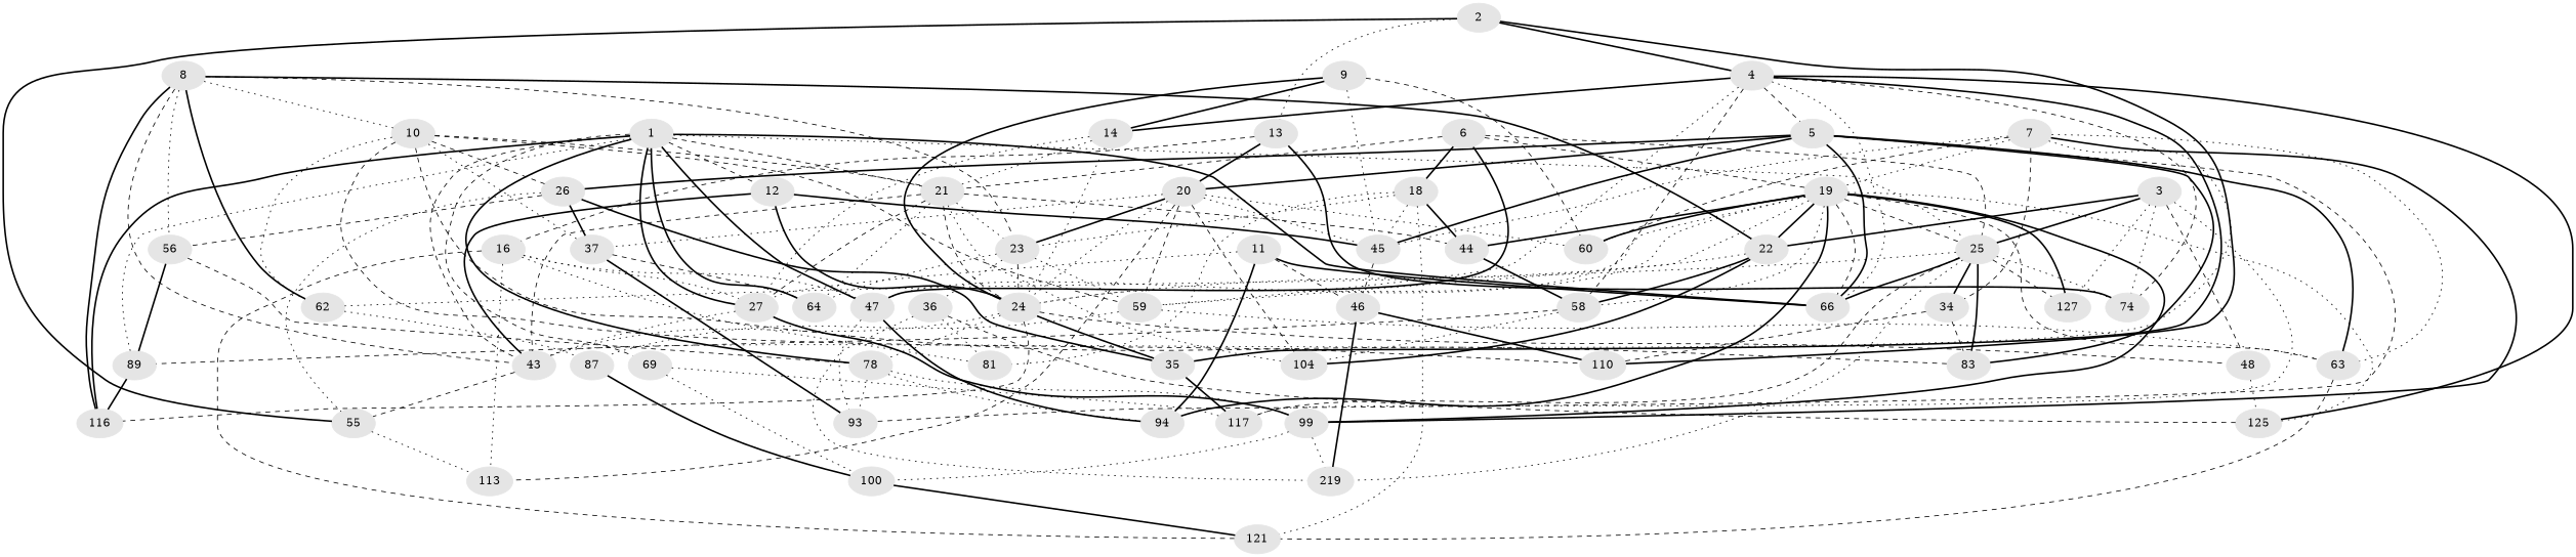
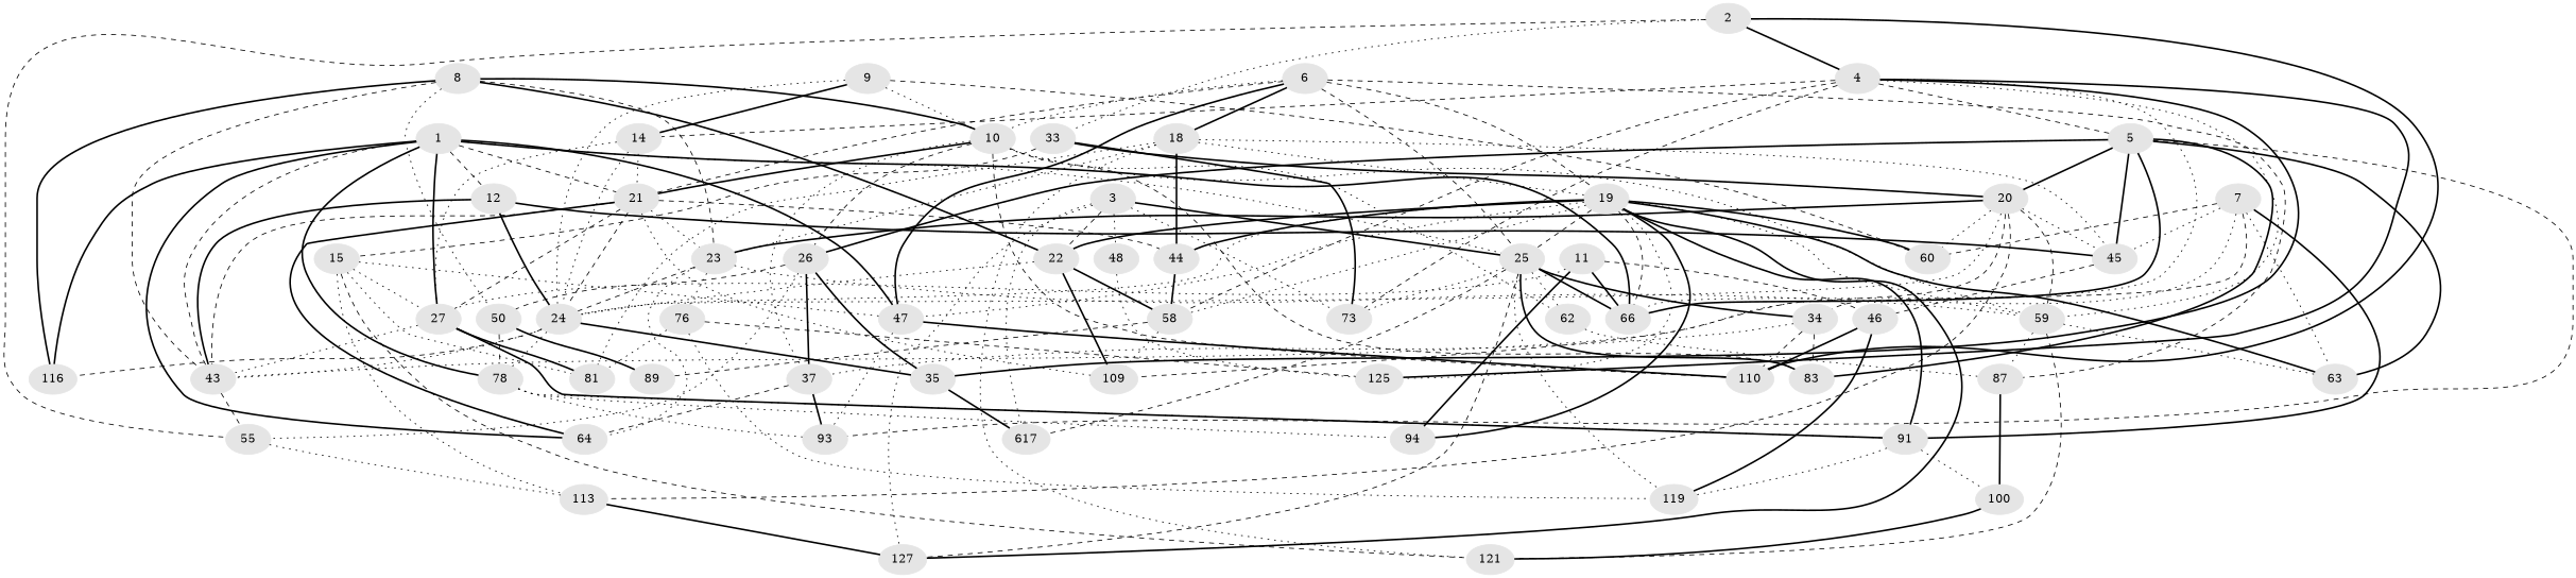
  graph {
    node [color=gray90 style=filled]
    edge [style=dotted]
    1 [super="+49+40+16"]
    12
    21 [super="+39+98"]
    25 [super="+75+32"]
    27 [super="+96+101"]
    43 [super="+88"]
    47 [super="+95"]
    64
    66 [super="+107+118"]
-   69
    78 [super="+104"]
    89
    116
    45 [super="+52"]
    24 [super="+106+51"]
    23 [super="+86+90"]
    44
-   109 [label=104]
-   73 [label=74]
-   117
+   109
+   73
+   117 [label=617]
    127
    83
    34
    62
-   119 [label=219]
-   99 [super="+114"]
+   119
+   99 [super="+114" label=91]
    81
    55
    93
    94
    100
    4 [super="+111+31"]
    5 [super="+70+41"]
    14 [super="+123"]
    35
    58 [super="+126"]
    59 [super="+84+61"]
    125
    2
-   13
+   13 [label=33]
    110
    20 [super="+33+65"]
-   15 [super="+76" label=16]
+   15 [super="+76"]
    113
    3 [super="+30"]
    22 [super="+97"]
    48
    26 [super="+112"]
    63
    87
    121
    60
    37 [super="+102"]
-   56
+   56 [label=50]
    46
    6 [super="+115+105"]
    10 [super="+71+120"]
    18 [super="+72"]
    19 [super="+38+82+29"]
    7 [super="+91+53"]
    8 [super="+17+57"]
-   36
+   36 [label=76]
    9
    11
    1 -- 12 [style=dashed]
    1 -- 21 [style=dashed]
    1 -- 25
    1 -- 27 [style=bold]
    1 -- 43 [style=dashed]
    1 -- 47 [style=bold]
    1 -- 64 [style=bold]
    1 -- 66 [style=bold]
-   1 -- 69 [style=dashed]
    1 -- 78 [style=bold]
-   1 -- 89
    1 -- 116 [style=bold]
    12 -- 43 [style=bold]
    12 -- 45 [style=bold]
    12 -- 24 [style=bold]
    21 -- 27 [style=dashed]
    21 -- 43 [style=dashed]
-   21 -- 64
+   21 -- 64 [style=bold]
    21 -- 24 [style=dashed]
    21 -- 23
    21 -- 44 [style=dashed]
    21 -- 109
    25 -- 66 [style=bold]
    25 -- 73
    25 -- 117 [style=dashed]
    25 -- 127 [style=dashed]
    25 -- 83 [style=bold]
    25 -- 34 [style=bold]
    25 -- 62
    25 -- 119
    27 -- 43
    27 -- 99 [style=bold]
+   27 -- 81 [style=bold]
    43 -- 55 [style=dashed]
    47 -- 93
-   47 -- 94 [style=bold]
-   69 -- 117
-   69 -- 100
+   47 -- 110 [style=bold]
    78 -- 99
    78 -- 93
    78 -- 94
-   89 -- 116 [style=bold]
    45 -- 46 [style=dashed]
    24 -- 43
    24 -- 78
    24 -- 116 [style=dashed]
    24 -- 35 [style=bold]
-   24 -- 48 [style=dashed weight=2]
    23 -- 64
    23 -- 24 [style=dashed]
    23 -- 59
    23 -- 36
    44 -- 58 [style=bold]
    34 -- 83 [style=dashed]
    34 -- 110 [style=dashed]
    62 -- 87
    99 -- 119
    99 -- 100
    55 -- 113
    100 -- 121 [style=bold]
    4 -- 66
    4 -- 73 [style=dashed]
    4 -- 5 [style=dashed]
-   4 -- 14 [style=bold weight=2]
+   4 -- 14 [style=dashed weight=2]
    4 -- 35 [style=bold]
    4 -- 58 [style=dashed]
    4 -- 59
    4 -- 125 [style=bold]
    5 -- 66 [style=bold]
    5 -- 45 [style=bold]
    5 -- 83 [style=bold]
    5 -- 93 [style=dashed]
    5 -- 20 [style=bold]
    5 -- 26 [style=bold]
    5 -- 63 [style=bold]
    14 -- 21
    14 -- 27
    14 -- 24
    35 -- 117 [style=bold]
    58 -- 89 [style=dashed]
    58 -- 109
    59 -- 63
    59 -- 87
-   63 -- 121 [style=dashed]
-   2 -- 55 [style=bold]
+   59 -- 121 [style=dashed]
+   2 -- 55 [style=dashed]
    2 -- 4 [style=bold]
    2 -- 13
    2 -- 110 [style=bold]
    13 -- 73 [style=bold]
    13 -- 20 [style=bold]
    13 -- 15 [style=dashed]
    20 -- 45
    20 -- 24
    20 -- 23 [style=bold]
    20 -- 109 [style=dashed]
    20 -- 59 [style=dashed]
    20 -- 113 [style=dashed]
    20 -- 60
-   20 -- 37
+   34 -- 37
    15 -- 27
    15 -- 47
    15 -- 81
    15 -- 113
    15 -- 121 [style=dashed]
+   113 -- 127 [style=bold]
    3 -- 25 [style=bold]
    3 -- 73
    3 -- 117
    3 -- 127
-   3 -- 22 [style=bold]
-   3 -- 48 [style=dashed]
+   3 -- 22 [style=dashed]
+   3 -- 48
    22 -- 24
    22 -- 109 [style=bold]
    22 -- 58 [style=bold]
    48 -- 125
    26 -- 55
    26 -- 35 [style=bold]
    26 -- 37 [style=bold]
    26 -- 56 [style=dashed]
    87 -- 100 [style=bold]
    37 -- 64 [style=dashed]
    37 -- 93 [style=bold]
    56 -- 78 [style=dashed]
    56 -- 89 [style=bold]
    46 -- 119 [style=bold]
    46 -- 110 [style=bold]
    6 -- 21 [style=dashed]
    6 -- 25 [style=dashed weight=2]
    6 -- 47 [style=bold]
+   6 -- 87 [style=dashed]
+   6 -- 10
    6 -- 18 [style=bold]
    6 -- 19 [style=dashed]
-   10 -- 21 [style=dashed]
+   10 -- 21 [style=bold]
    10 -- 83 [style=dashed]
    10 -- 62
-   10 -- 59 [style=dashed]
+   10 -- 59
    10 -- 110 [style=dashed]
    10 -- 26 [style=dashed]
    10 -- 37
    18 -- 45
    18 -- 23
    18 -- 44 [style=bold]
    18 -- 81
    18 -- 121
    19 -- 25 [style=dashed]
    19 -- 47
    19 -- 66 [style=dashed]
    19 -- 24
    19 -- 44 [style=bold]
    19 -- 127 [style=bold]
    19 -- 99 [style=bold]
    19 -- 94 [style=bold]
    19 -- 58
    19 -- 59
    19 -- 125
    19 -- 22 [style=bold]
-   19 -- 63 [style=dashed]
+   19 -- 63 [style=bold]
    19 -- 60 [style=bold]
    7 -- 43
    7 -- 45 [weight=2]
    7 -- 34 [style=dashed]
    7 -- 99 [style=bold]
    7 -- 63
    7 -- 60 [style=dashed]
-   7 -- 19
+   18 -- 19
    8 -- 43 [style=dashed]
    8 -- 116 [style=bold]
    8 -- 23 [style=dashed]
-   8 -- 62 [style=bold]
    8 -- 22 [style=bold]
    8 -- 56
-   8 -- 10
+   8 -- 10 [style=bold]
    36 -- 119
    36 -- 81
    36 -- 125 [style=dashed]
-   9 -- 24 [style=bold]
+   9 -- 24
    9 -- 14 [style=bold]
    9 -- 60 [style=dashed]
-   9 -- 45
+   9 -- 10
    11 -- 27
    11 -- 66 [style=bold]
    11 -- 94 [style=bold]
    11 -- 46 [style=dashed]
  }
